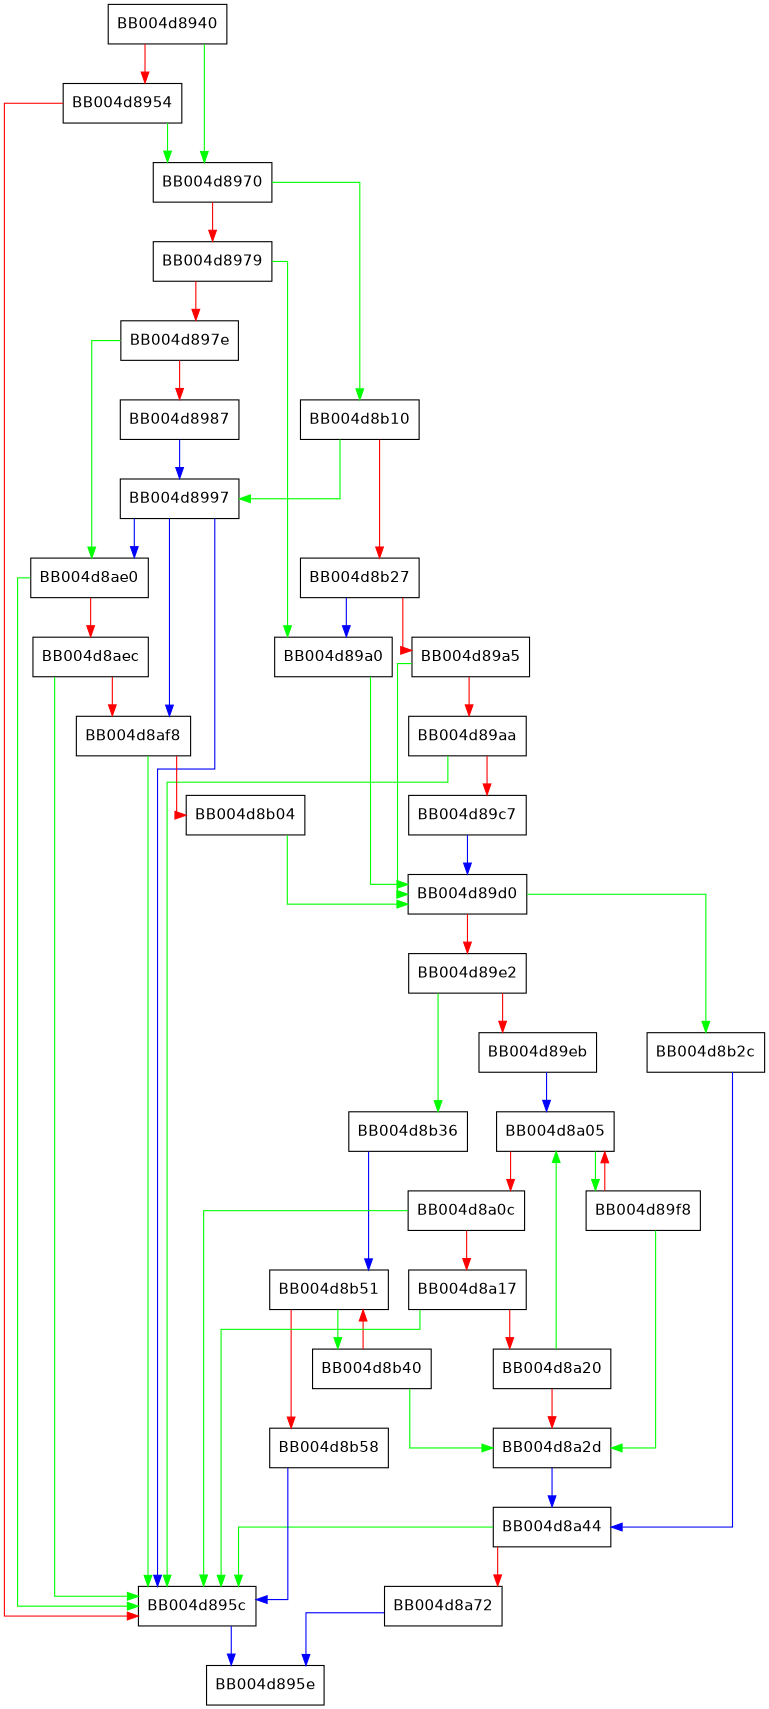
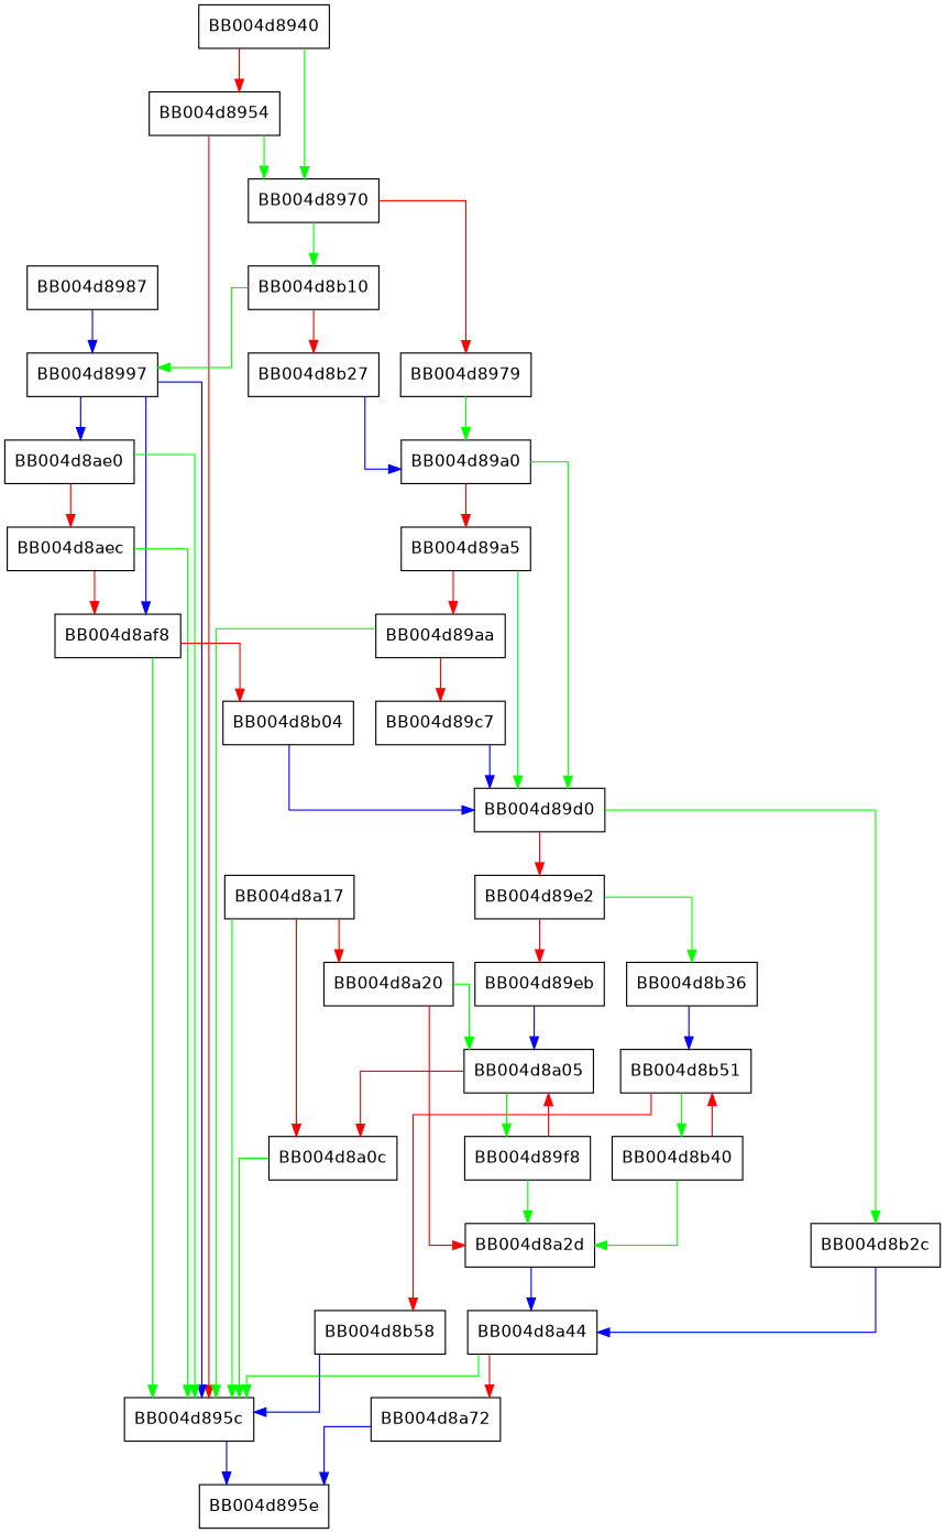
  digraph {
    fontname="DejaVu Sans"
    splines=ortho
    node [fontname="DejaVu Sans" shape=box]
    edge [color=green fontname="DejaVu Sans"]
    BB004d8940
    BB004d8970
    BB004d8954
    BB004d8b10
    BB004d8979
    BB004d895c
    BB004d8b27
    BB004d8997
-   BB004d897e
    BB004d89a0
    BB004d895e
    BB004d8ae0
    BB004d8987
    BB004d89d0
    BB004d89a5
    BB004d8b2c
    BB004d89e2
    BB004d89aa
    BB004d8aec
    BB004d8af8
    BB004d8b04
    BB004d8a44
    BB004d8b36
    BB004d89eb
    BB004d89c7
    BB004d8a72
    BB004d8b51
    BB004d8a05
    BB004d8b40
    BB004d8b58
    BB004d89f8
    BB004d8a0c
    BB004d8a2d
    BB004d8a17
    BB004d8a20
    BB004d8940 -> BB004d8970
    BB004d8940 -> BB004d8954 [color=red]
    BB004d8970 -> BB004d8b10
    BB004d8970 -> BB004d8979 [color=red]
    BB004d8954 -> BB004d8970
    BB004d8954 -> BB004d895c [color=red]
    BB004d8b10 -> BB004d8b27 [color=red]
    BB004d8b10 -> BB004d8997
-   BB004d8979 -> BB004d897e [color=red]
    BB004d8979 -> BB004d89a0
    BB004d895c -> BB004d895e [color=blue]
    BB004d8b27 -> BB004d89a0 [color=blue]
    BB004d8997 -> BB004d895c [color=blue]
    BB004d8997 -> BB004d8ae0 [color=blue]
    BB004d8997 -> BB004d8af8 [color=blue]
-   BB004d897e -> BB004d8ae0
-   BB004d897e -> BB004d8987 [color=red]
    BB004d89a0 -> BB004d89d0
-   BB004d8b27 -> BB004d89a5 [color=red]
+   BB004d89a0 -> BB004d89a5 [color=red]
    BB004d8ae0 -> BB004d895c
    BB004d8ae0 -> BB004d8aec [color=red]
    BB004d8987 -> BB004d8997 [color=blue]
    BB004d89d0 -> BB004d8b2c
    BB004d89d0 -> BB004d89e2 [color=red]
    BB004d89a5 -> BB004d89d0
    BB004d89a5 -> BB004d89aa [color=red]
    BB004d8b2c -> BB004d8a44 [color=blue]
    BB004d89e2 -> BB004d8b36
    BB004d89e2 -> BB004d89eb [color=red]
    BB004d89aa -> BB004d895c
    BB004d89aa -> BB004d89c7 [color=red]
    BB004d8aec -> BB004d895c
    BB004d8aec -> BB004d8af8 [color=red]
    BB004d8af8 -> BB004d895c
    BB004d8af8 -> BB004d8b04 [color=red]
-   BB004d8b04 -> BB004d89d0
+   BB004d8b04 -> BB004d89d0 [color=blue]
    BB004d8a44 -> BB004d895c
    BB004d8a44 -> BB004d8a72 [color=red]
    BB004d8b36 -> BB004d8b51 [color=blue]
    BB004d89eb -> BB004d8a05 [color=blue]
    BB004d89c7 -> BB004d89d0 [color=blue]
    BB004d8a72 -> BB004d895e [color=blue]
    BB004d8b51 -> BB004d8b40
    BB004d8b51 -> BB004d8b58 [color=red]
    BB004d8a05 -> BB004d89f8
    BB004d8a05 -> BB004d8a0c [color=red]
    BB004d8b40 -> BB004d8b51 [color=red]
    BB004d8b40 -> BB004d8a2d
    BB004d8b58 -> BB004d895c [color=blue]
    BB004d89f8 -> BB004d8a05 [color=red]
    BB004d89f8 -> BB004d8a2d
    BB004d8a0c -> BB004d895c
-   BB004d8a0c -> BB004d8a17 [color=red]
+   BB004d8a17 -> BB004d8a0c [color=red]
    BB004d8a2d -> BB004d8a44 [color=blue]
    BB004d8a17 -> BB004d895c
    BB004d8a17 -> BB004d8a20 [color=red]
    BB004d8a20 -> BB004d8a05
    BB004d8a20 -> BB004d8a2d [color=red]
  }
